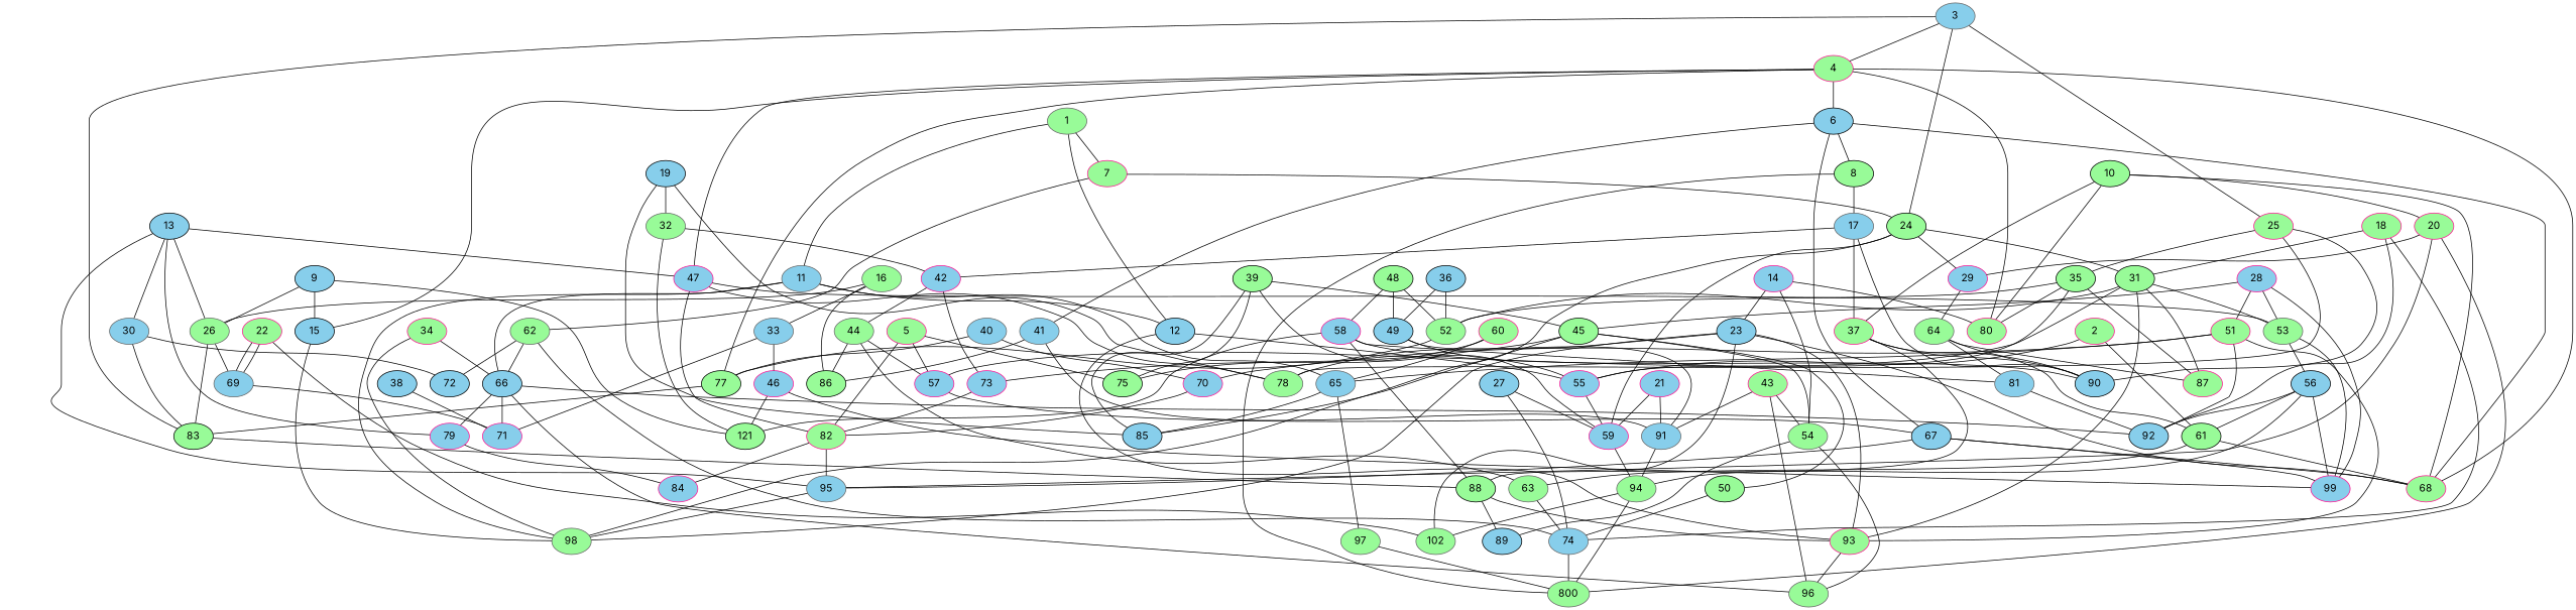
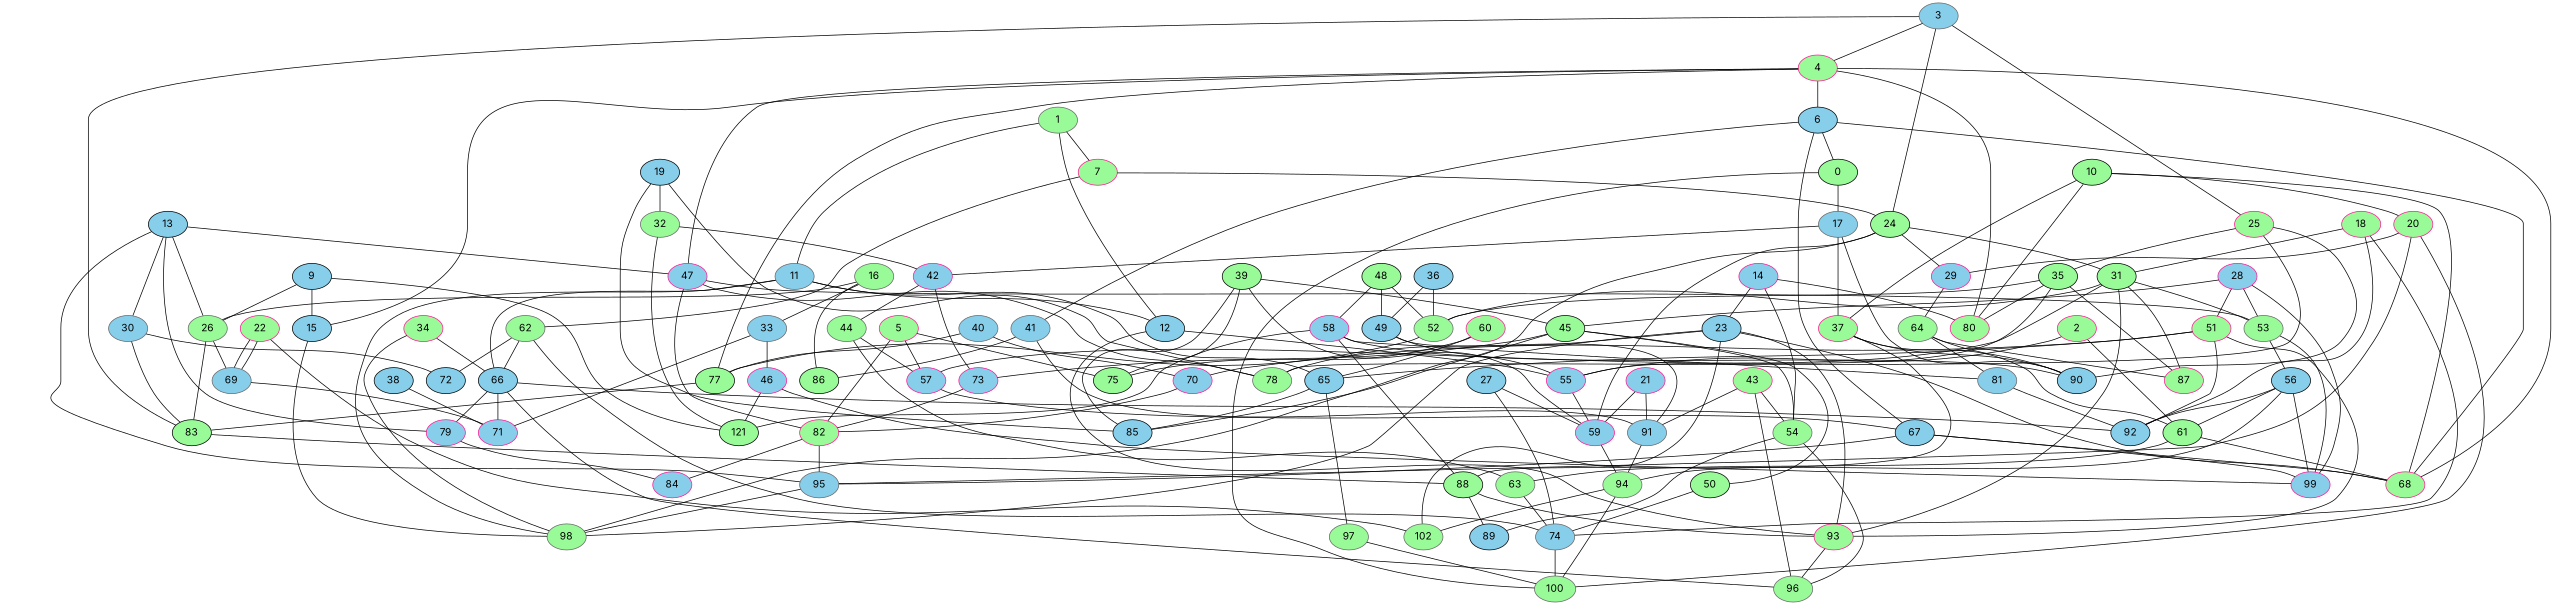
  graph {
    fontname=Inter
    node [color=black fillcolor=palegreen fontname=Inter style=filled]
    edge [fontname=Inter]
    1 [color=gray40]
    7 [color=deeppink]
    11 [color=gray40 fillcolor=skyblue]
    12 [fillcolor=skyblue]
    24
    62 [color=gray40]
-   65 [color=gray40 fillcolor=skyblue]
+   65 [fillcolor=skyblue]
    66 [fillcolor=skyblue]
    98 [color=gray40]
    55 [color=deeppink fillcolor=skyblue]
    93 [color=deeppink]
    2 [color=deeppink]
    61
    59 [color=deeppink fillcolor=skyblue]
    68 [color=deeppink]
    63 [color=gray40]
    3 [color=gray40 fillcolor=skyblue]
    4 [color=deeppink]
    25 [color=deeppink]
    83
    6 [fillcolor=skyblue]
    15 [fillcolor=skyblue]
    47 [color=deeppink fillcolor=skyblue]
    77
    80 [color=deeppink]
    31
    29 [color=deeppink fillcolor=skyblue]
    90 [fillcolor=skyblue]
    78 [color=gray40]
    35
    88
-   8
+   8 [label=0]
    41 [color=gray40 fillcolor=skyblue]
    67 [fillcolor=skyblue]
    82 [color=deeppink]
    53 [color=gray40]
    5 [color=deeppink]
    57 [color=deeppink fillcolor=skyblue]
    75
    95 [color=gray40 fillcolor=skyblue]
    84 [color=deeppink fillcolor=skyblue]
    17 [color=gray40 fillcolor=skyblue]
-   100 [color=gray40 label=800]
+   100 [color=gray40]
    86
    91 [color=gray40 fillcolor=skyblue]
    99 [color=deeppink fillcolor=skyblue]
    74 [color=gray40 fillcolor=skyblue]
    72 [fillcolor=skyblue]
    37 [color=deeppink]
    42 [color=deeppink fillcolor=skyblue]
    9 [fillcolor=skyblue]
    26 [color=gray40]
    n53 [label=121]
    69 [color=gray40 fillcolor=skyblue]
    10
    20 [color=deeppink]
    85 [fillcolor=skyblue]
    97 [color=gray40]
    79 [color=deeppink fillcolor=skyblue]
    92 [fillcolor=skyblue]
    71 [color=deeppink fillcolor=skyblue]
    96 [color=gray40]
    13 [fillcolor=skyblue]
    30 [color=gray40 fillcolor=skyblue]
    14 [color=deeppink fillcolor=skyblue]
    23 [fillcolor=skyblue]
    54 [color=gray40]
    102 [color=gray40]
    89 [fillcolor=skyblue]
    16 [color=gray40]
    33 [color=gray40 fillcolor=skyblue]
    46 [color=deeppink fillcolor=skyblue]
    44 [color=gray40]
    73 [color=deeppink fillcolor=skyblue]
    18 [color=deeppink]
    52 [color=gray40]
    87 [color=deeppink]
    19 [fillcolor=skyblue]
    32 [color=gray40]
    64 [color=gray40]
    21 [color=deeppink fillcolor=skyblue]
    94 [color=gray40]
    22 [color=deeppink]
    27 [fillcolor=skyblue]
    28 [color=deeppink fillcolor=skyblue]
    45
    51 [color=deeppink]
    50
    70 [color=deeppink fillcolor=skyblue]
    56 [fillcolor=skyblue]
    81 [color=gray40 fillcolor=skyblue]
    34 [color=deeppink]
    36 [fillcolor=skyblue]
    49 [fillcolor=skyblue]
    38 [fillcolor=skyblue]
    39
    40 [color=gray40 fillcolor=skyblue]
    43 [color=deeppink]
    48
    58 [color=deeppink fillcolor=skyblue]
    60 [color=deeppink]
    1 -- 7
    1 -- 11
    1 -- 12
    7 -- 24
    7 -- 62
    11 -- 12
    11 -- 65
    11 -- 66
    11 -- 98
    12 -- 55
    12 -- 93
    24 -- 98
    24 -- 59
    24 -- 31
    24 -- 29
    62 -- 66
    62 -- 74
    62 -- 72
    65 -- 85
    65 -- 97
    66 -- 79
    66 -- 92
    66 -- 71
    66 -- 96
    55 -- 59
    93 -- 96
    2 -- 55
    2 -- 61
    61 -- 68
    61 -- 63
    59 -- 94
    63 -- 74
    3 -- 24
    3 -- 4
    3 -- 25
    3 -- 83
    4 -- 68
    4 -- 6
    4 -- 15
    4 -- 47
    4 -- 77
    4 -- 80
    25 -- 90
    25 -- 78
    25 -- 35
    83 -- 88
    6 -- 68
    6 -- 8
    6 -- 41
    6 -- 67
    15 -- 98
    47 -- 78
    47 -- 82
    47 -- 53
    77 -- 83
    31 -- 93
    31 -- 53
    31 -- 57
    31 -- 52
    31 -- 87
    29 -- 64
    35 -- 55
    35 -- 80
    35 -- 52
    35 -- 87
    88 -- 93
    88 -- 89
    8 -- 17
    8 -- 100
    41 -- 86
    41 -- 91
    67 -- 68
    67 -- 95
    67 -- 99
    82 -- 95
    82 -- 84
    53 -- 99
    53 -- 56
    5 -- 82
    5 -- 57
    5 -- 75
    57 -- 67
    95 -- 98
    17 -- 90
    17 -- 37
    17 -- 42
    91 -- 94
    74 -- 100
    37 -- 61
    37 -- 90
    37 -- 88
    42 -- 44
    42 -- 73
    9 -- 15
    9 -- 26
    9 -- n53
    26 -- 83
    26 -- 69
    69 -- 71
    10 -- 68
    10 -- 80
    10 -- 37
    10 -- 20
    20 -- 29
    20 -- 95
    20 -- 100
    97 -- 100
    79 -- 84
    13 -- 47
    13 -- 95
    13 -- 26
    13 -- 79
    13 -- 30
    30 -- 83
    30 -- 72
    14 -- 80
    14 -- 23
    14 -- 54
    23 -- 98
    23 -- 93
    23 -- 68
    23 -- 78
    23 -- 102
    54 -- 96
    54 -- 89
    16 -- 86
    16 -- 26
    16 -- 33
    33 -- 71
    33 -- 46
    46 -- 99
    46 -- n53
    44 -- 63
    44 -- 57
-   44 -- 86
    73 -- 82
    18 -- 31
    18 -- 74
    18 -- 92
    52 -- 77
    19 -- 78
    19 -- 85
    19 -- 32
    32 -- 42
    32 -- n53
    64 -- 90
    64 -- 87
    64 -- 81
    21 -- 59
    21 -- 91
    94 -- 100
    94 -- 102
    22 -- 69
    22 -- 69
    22 -- 102
    27 -- 59
    27 -- 74
    28 -- 53
    28 -- 99
    28 -- 45
    28 -- 51
    45 -- 85
    45 -- 54
    45 -- 73
    45 -- 50
    51 -- 65
    51 -- 93
    51 -- 92
    51 -- 70
    50 -- 74
    70 -- 82
    56 -- 61
    56 -- 99
    56 -- 92
    56 -- 94
    81 -- 92
    34 -- 66
    34 -- 98
    36 -- 52
    36 -- 49
    49 -- 55
    49 -- 91
    38 -- 71
    39 -- 59
    39 -- 75
    39 -- 85
    39 -- 45
    40 -- 77
    40 -- 70
    43 -- 91
    43 -- 96
    43 -- 54
    48 -- 52
    48 -- 49
    48 -- 58
    58 -- 90
    58 -- 88
    58 -- n53
    58 -- 81
    60 -- 65
    60 -- 75
  }
